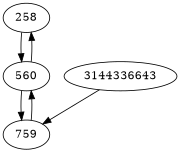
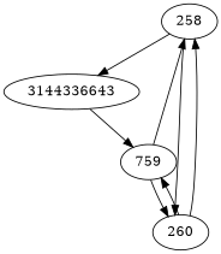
  strict digraph {
    258
    3144336643
-   260 [label=560]
+   260
    n4 [label=759]
+   258 -> 3144336643
    258 -> 260
    3144336643 -> n4
    260 -> 258
    260 -> n4
+   n4 -> 258
    n4 -> 260
  }
